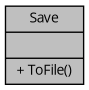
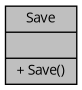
  digraph {
    fontname="Open Sans"
-   n1 [color=black fillcolor=grey75 fontcolor=black fontname="Open Sans" fontsize=10 height=0.2 label="{Save\n||+ ToFile()\l}" shape=record style=filled width=0.4]
+   n1 [color=black fillcolor=grey75 fontcolor=black fontname="Open Sans" fontsize=10 height=0.2 label="{Save\n||+ Save()\l}" shape=record style=filled width=0.4]
  }
